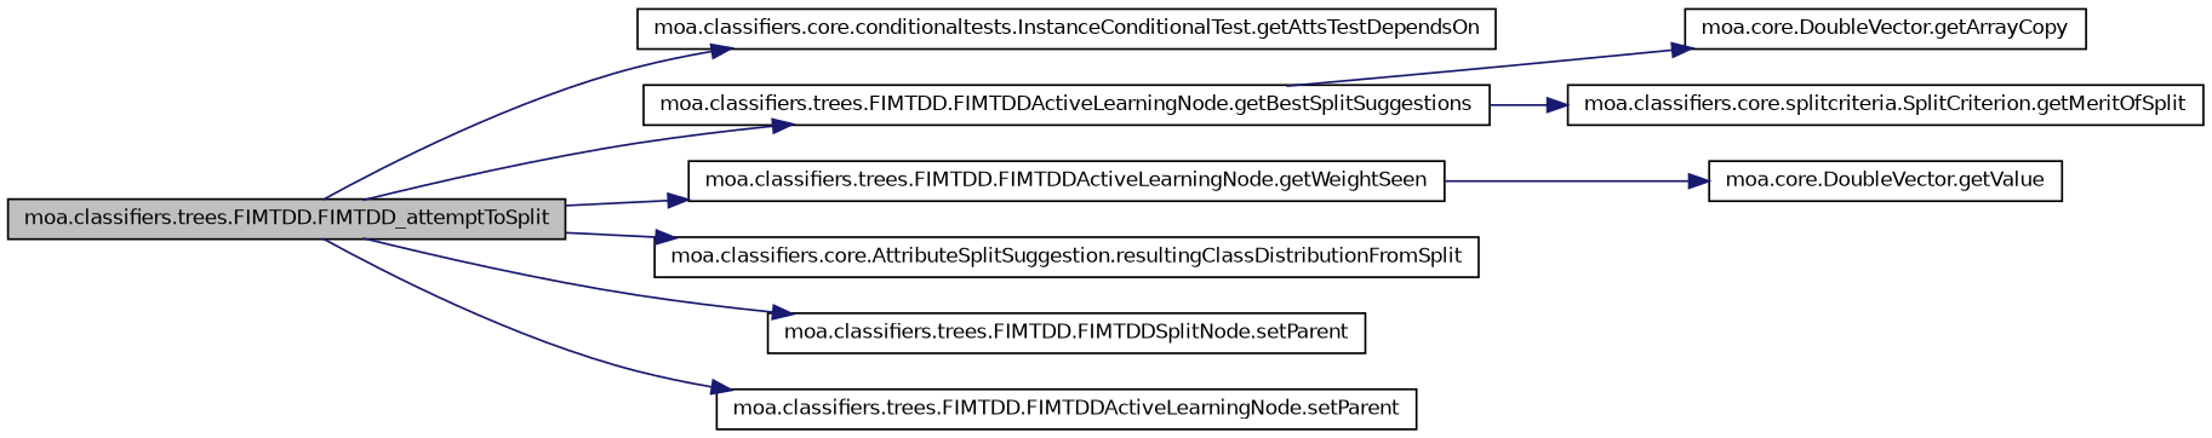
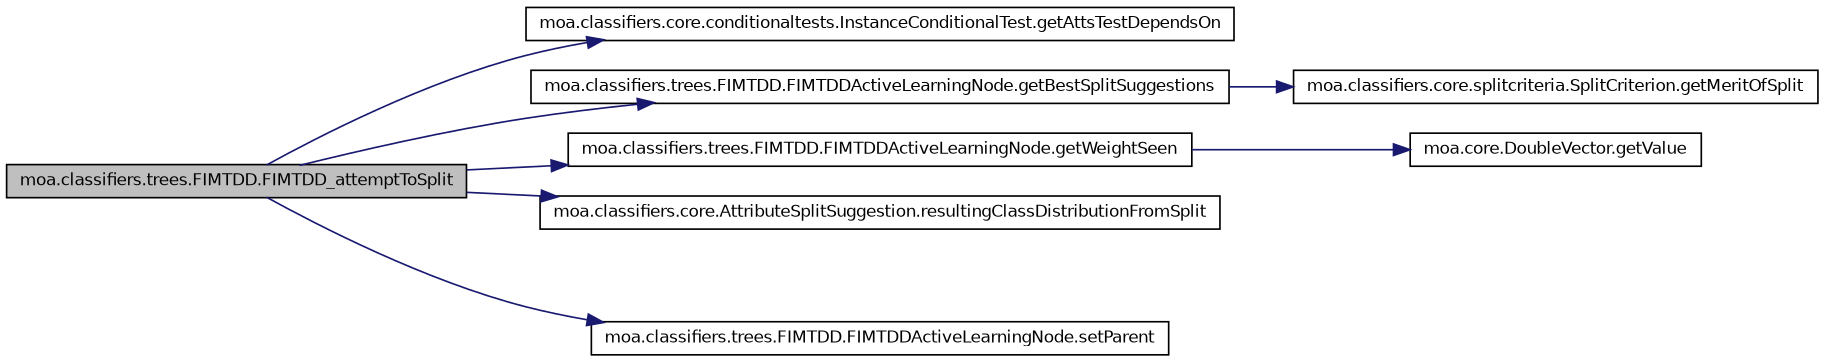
  digraph {
    fontname="DejaVu Sans"
    rankdir=LR
    node [color=black fillcolor=white fontname="DejaVu Sans" fontsize=10 shape=record style=filled]
    edge [color=midnightblue fontname="DejaVu Sans" fontsize=10 labelfontname=Helvetica labelfontsize=10 style=solid]
    n1 [fillcolor=grey75 fontcolor=black height=0.2 label="moa.classifiers.trees.FIMTDD.FIMTDD_attemptToSplit" width=0.4]
    n2 [height=0.2 label="moa.classifiers.core.conditionaltests.InstanceConditionalTest.getAttsTestDependsOn" width=0.4]
    n3 [height=0.2 label="moa.classifiers.trees.FIMTDD.FIMTDDActiveLearningNode.getBestSplitSuggestions" width=0.4]
    n4 [height=0.2 label="moa.classifiers.trees.FIMTDD.FIMTDDActiveLearningNode.getWeightSeen" width=0.4]
    n5 [height=0.2 label="moa.classifiers.core.AttributeSplitSuggestion.resultingClassDistributionFromSplit" width=0.4]
-   n6 [height=0.2 label="moa.classifiers.trees.FIMTDD.FIMTDDSplitNode.setParent" width=0.4]
    n7 [height=0.2 label="moa.classifiers.trees.FIMTDD.FIMTDDActiveLearningNode.setParent" width=0.4]
-   n8 [height=0.2 label="moa.core.DoubleVector.getArrayCopy" width=0.4]
    n9 [height=0.2 label="moa.classifiers.core.splitcriteria.SplitCriterion.getMeritOfSplit" width=0.4]
    n10 [height=0.2 label="moa.core.DoubleVector.getValue" width=0.4]
    n1 -> n2
    n1 -> n3
    n1 -> n4
    n1 -> n5
-   n1 -> n6
    n1 -> n7
-   n3 -> n8
    n3 -> n9
    n4 -> n10
  }
